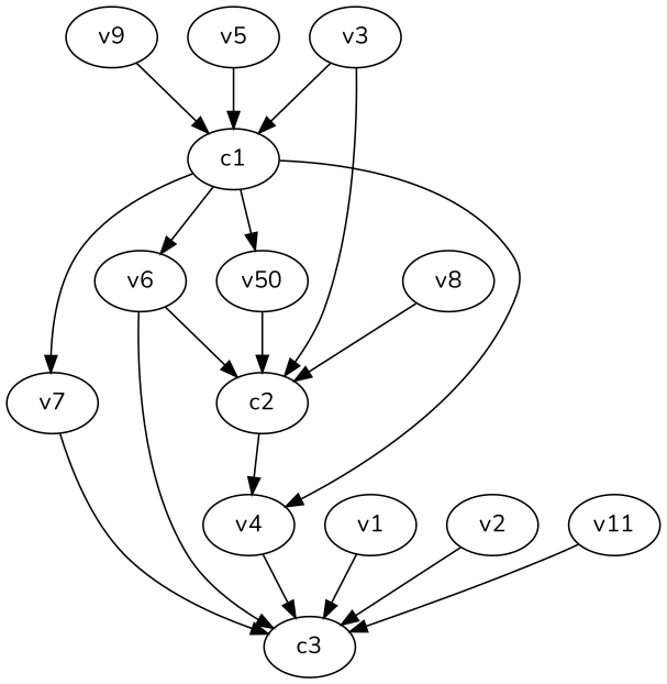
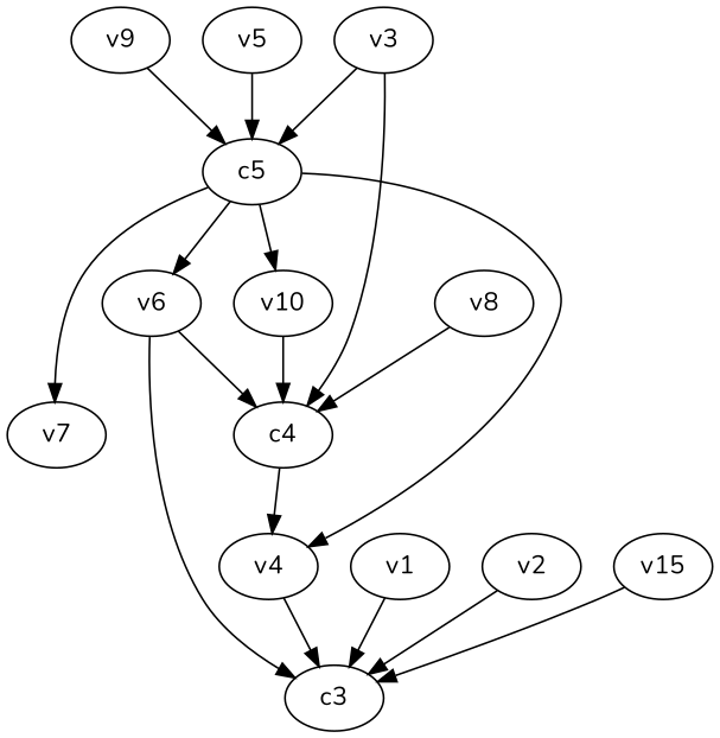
  strict digraph {
    fontname=Nunito
    node [fontname=Nunito]
    edge [fontname=Nunito weight=1]
-   c1
+   c1 [label=c5]
    v4
    v6
    v7
-   v10 [label=v50]
+   v10
    c3
-   c2
+   c2 [label=c4]
    v1
    v2
    v3
    v5
    v8
    v9
-   v11
+   v11 [label=v15]
    c1 -> v4
    c1 -> v6
    c1 -> v7
    c1 -> v10
    v4 -> c3
    v6 -> c3
    v6 -> c2
-   v7 -> c3
    v10 -> c2
    c2 -> v4
    v1 -> c3
    v2 -> c3
    v3 -> c1
    v3 -> c2
    v5 -> c1
    v8 -> c2
    v9 -> c1
    v11 -> c3
  }
